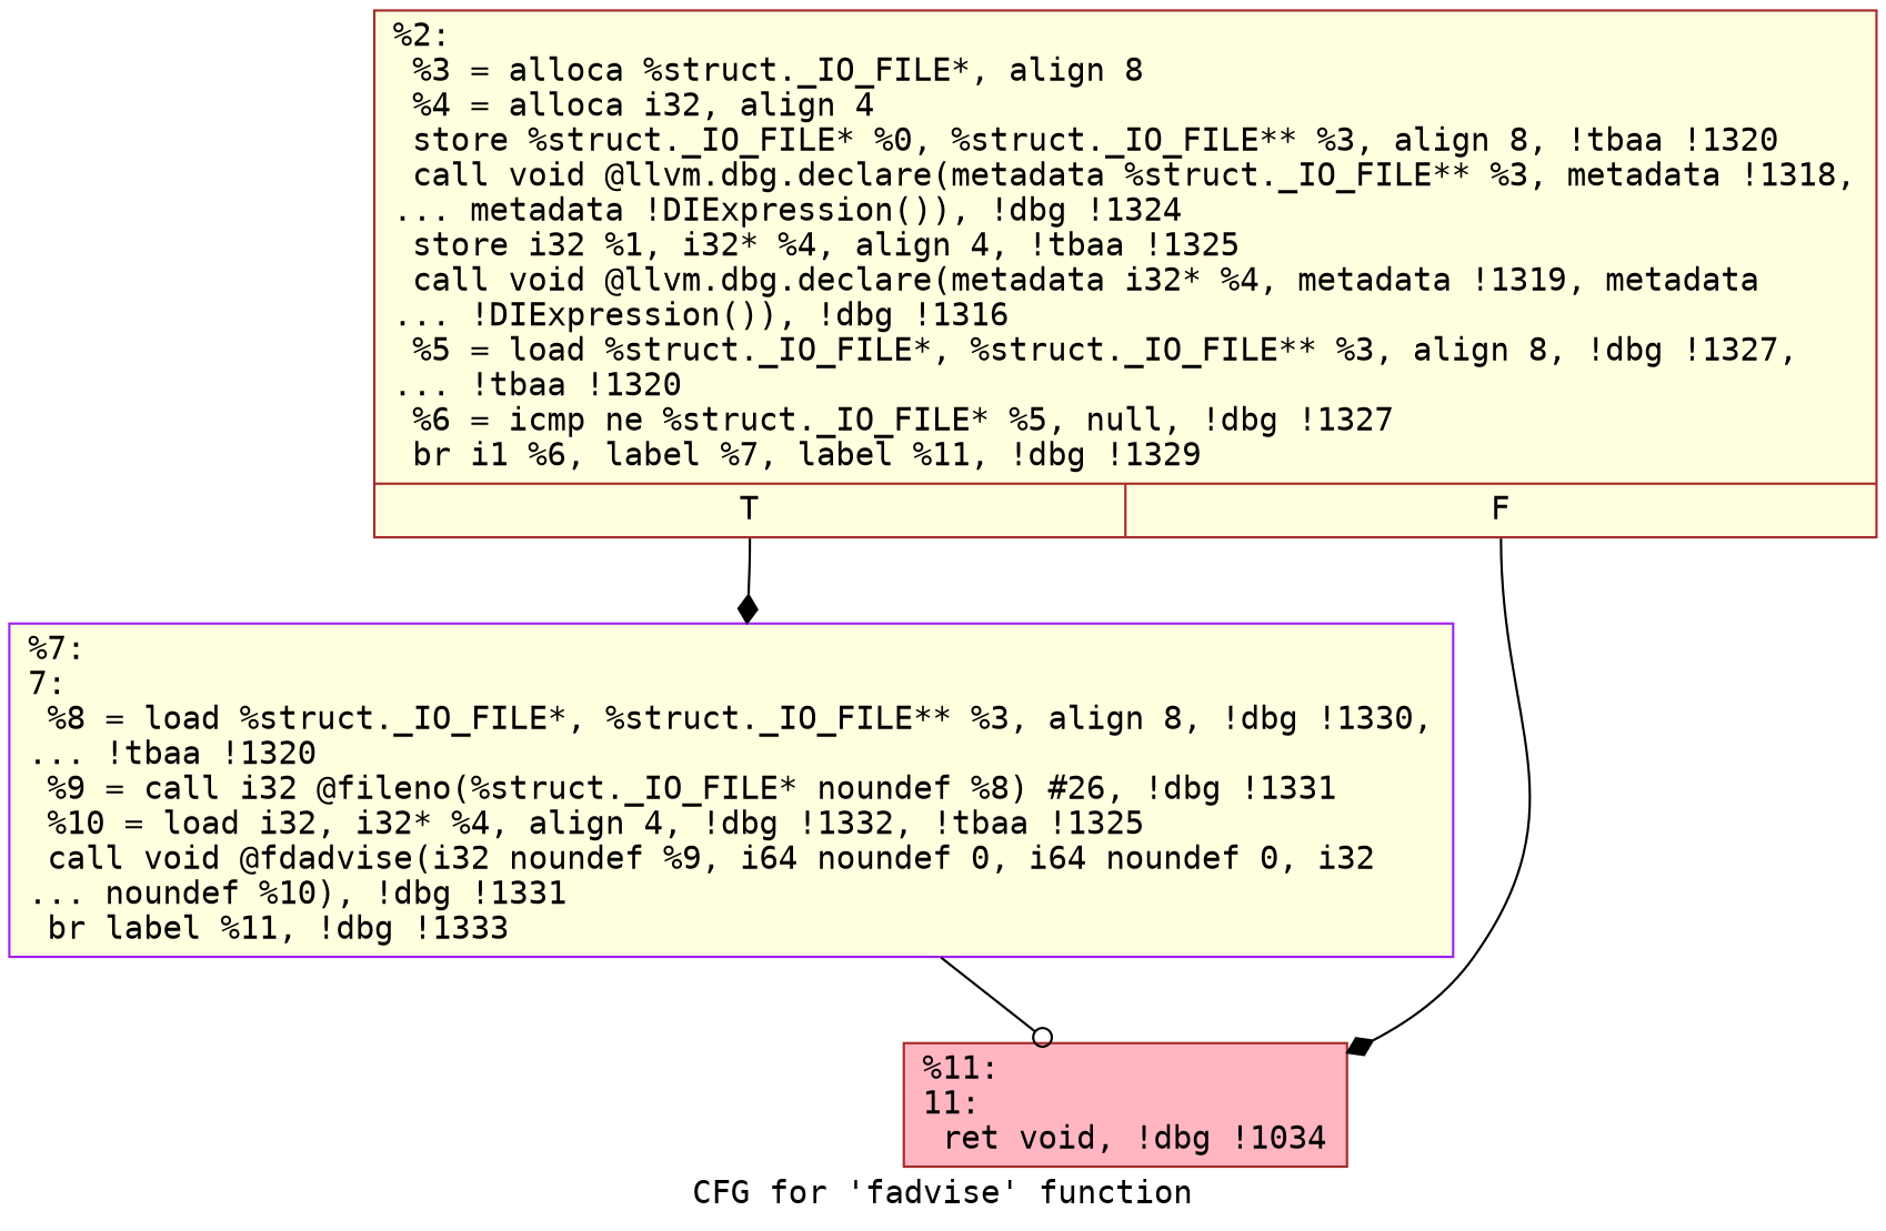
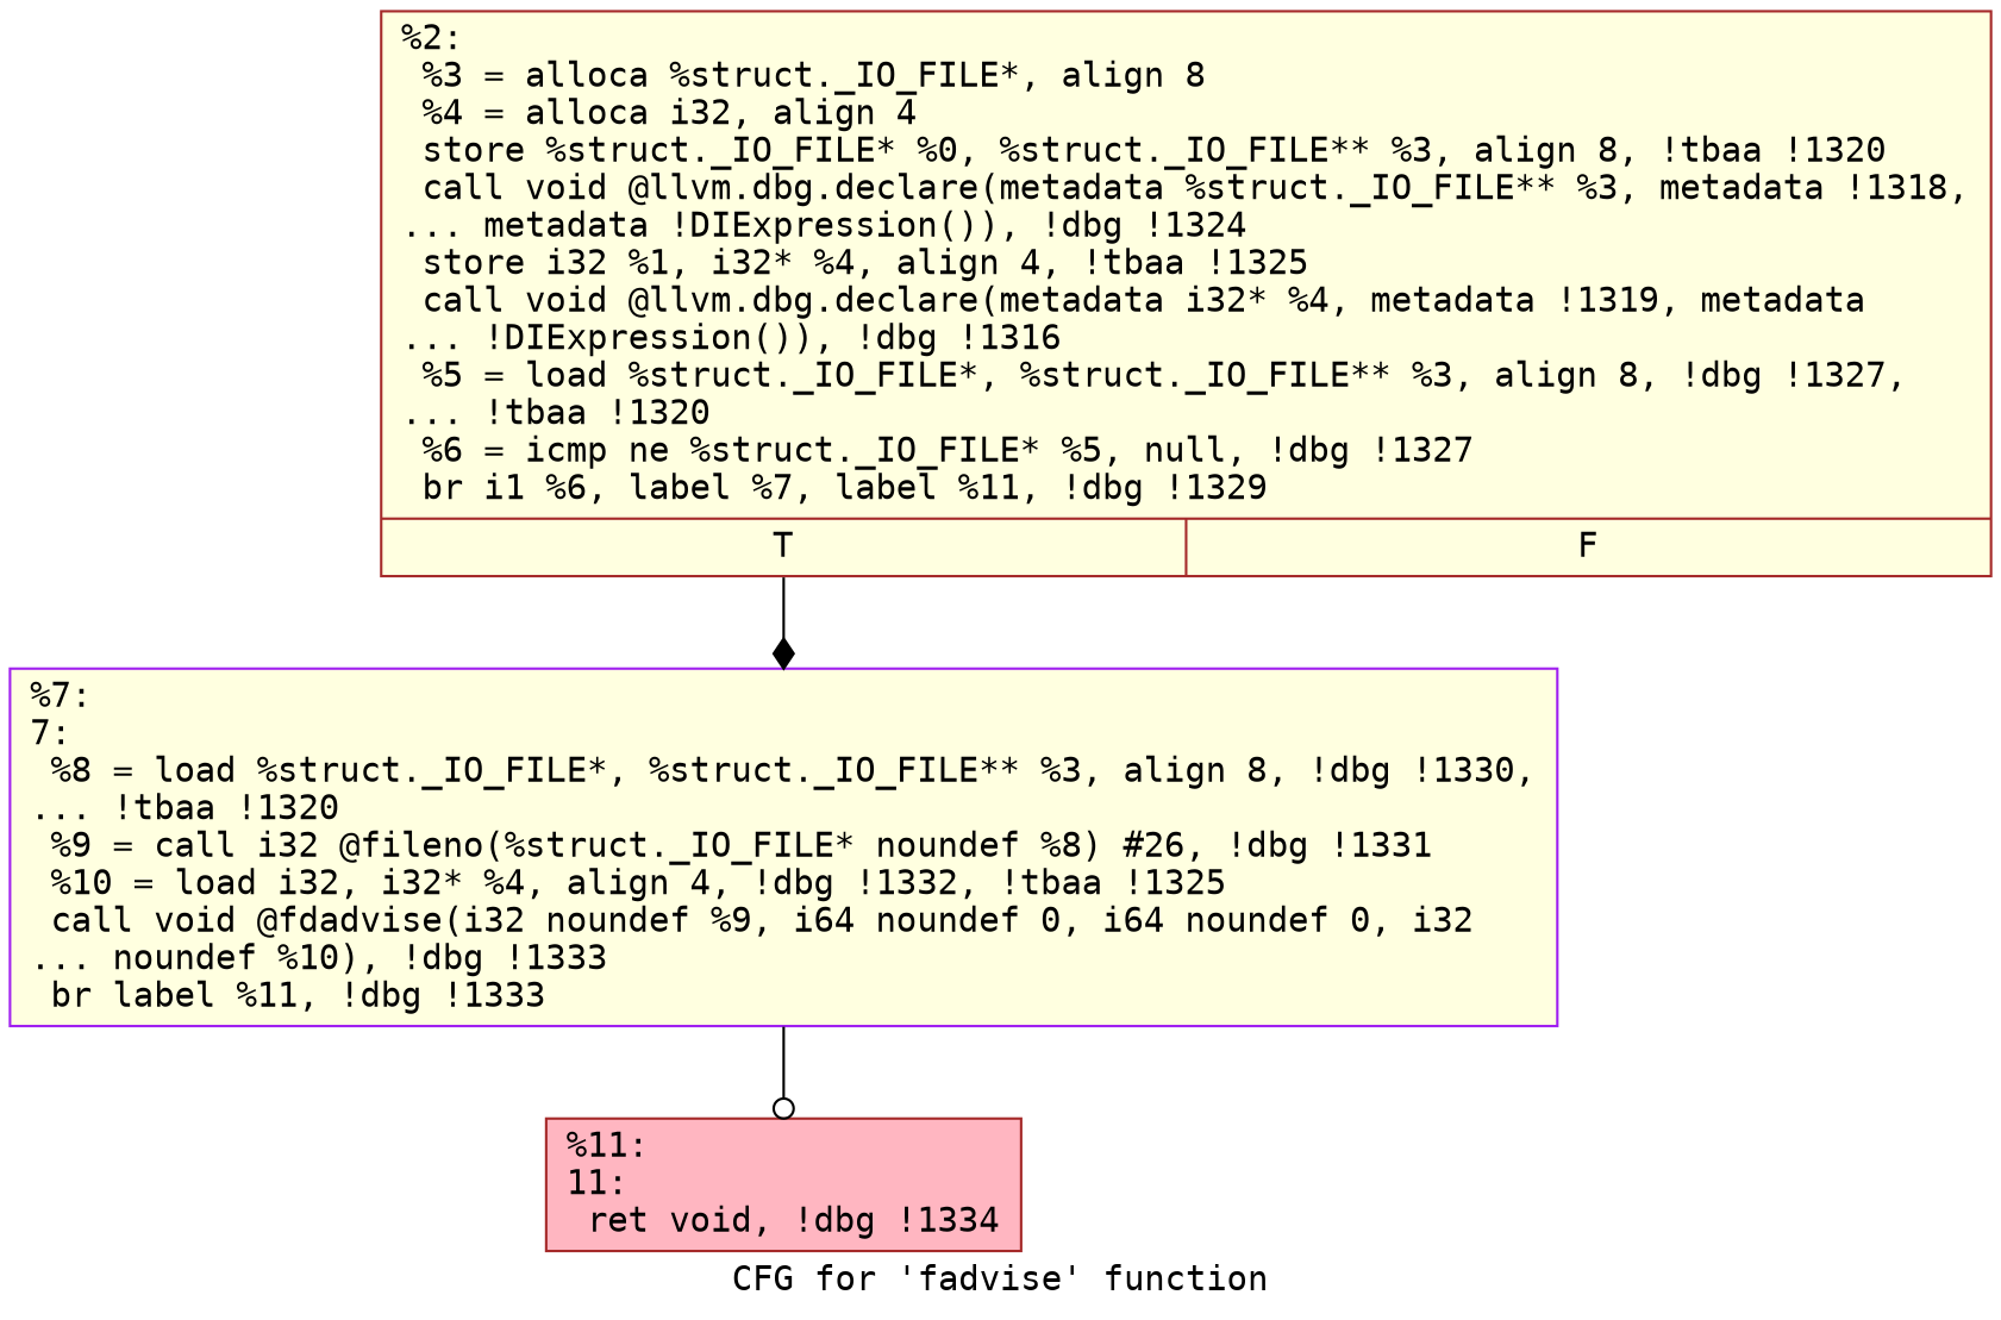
  digraph {
    fontname="DejaVu Sans Mono"
    label="CFG for 'fadvise' function"
    node [color=brown fillcolor=lightyellow fontname="DejaVu Sans Mono" shape=record style=filled]
    edge [arrowhead=diamond fontname="DejaVu Sans Mono"]
    n1 [label="{%2:\l  %3 = alloca %struct._IO_FILE*, align 8\l  %4 = alloca i32, align 4\l  store %struct._IO_FILE* %0, %struct._IO_FILE** %3, align 8, !tbaa !1320\l  call void @llvm.dbg.declare(metadata %struct._IO_FILE** %3, metadata !1318,\l... metadata !DIExpression()), !dbg !1324\l  store i32 %1, i32* %4, align 4, !tbaa !1325\l  call void @llvm.dbg.declare(metadata i32* %4, metadata !1319, metadata\l... !DIExpression()), !dbg !1316\l  %5 = load %struct._IO_FILE*, %struct._IO_FILE** %3, align 8, !dbg !1327,\l... !tbaa !1320\l  %6 = icmp ne %struct._IO_FILE* %5, null, !dbg !1327\l  br i1 %6, label %7, label %11, !dbg !1329\l|{<s0>T|<s1>F}}"]
-   n2 [color=purple label="{%7:\l7:                                                \l  %8 = load %struct._IO_FILE*, %struct._IO_FILE** %3, align 8, !dbg !1330,\l... !tbaa !1320\l  %9 = call i32 @fileno(%struct._IO_FILE* noundef %8) #26, !dbg !1331\l  %10 = load i32, i32* %4, align 4, !dbg !1332, !tbaa !1325\l  call void @fdadvise(i32 noundef %9, i64 noundef 0, i64 noundef 0, i32\l... noundef %10), !dbg !1331\l  br label %11, !dbg !1333\l}"]
-   n3 [fillcolor=lightpink label="{%11:\l11:                                               \l  ret void, !dbg !1034\l}"]
+   n2 [color=purple label="{%7:\l7:                                                \l  %8 = load %struct._IO_FILE*, %struct._IO_FILE** %3, align 8, !dbg !1330,\l... !tbaa !1320\l  %9 = call i32 @fileno(%struct._IO_FILE* noundef %8) #26, !dbg !1331\l  %10 = load i32, i32* %4, align 4, !dbg !1332, !tbaa !1325\l  call void @fdadvise(i32 noundef %9, i64 noundef 0, i64 noundef 0, i32\l... noundef %10), !dbg !1333\l  br label %11, !dbg !1333\l}"]
+   n3 [fillcolor=lightpink label="{%11:\l11:                                               \l  ret void, !dbg !1334\l}"]
    n1 -> n2 [tailport=s0]
-   n1 -> n3 [tailport=s1]
    n2 -> n3 [arrowhead=odot]
  }
